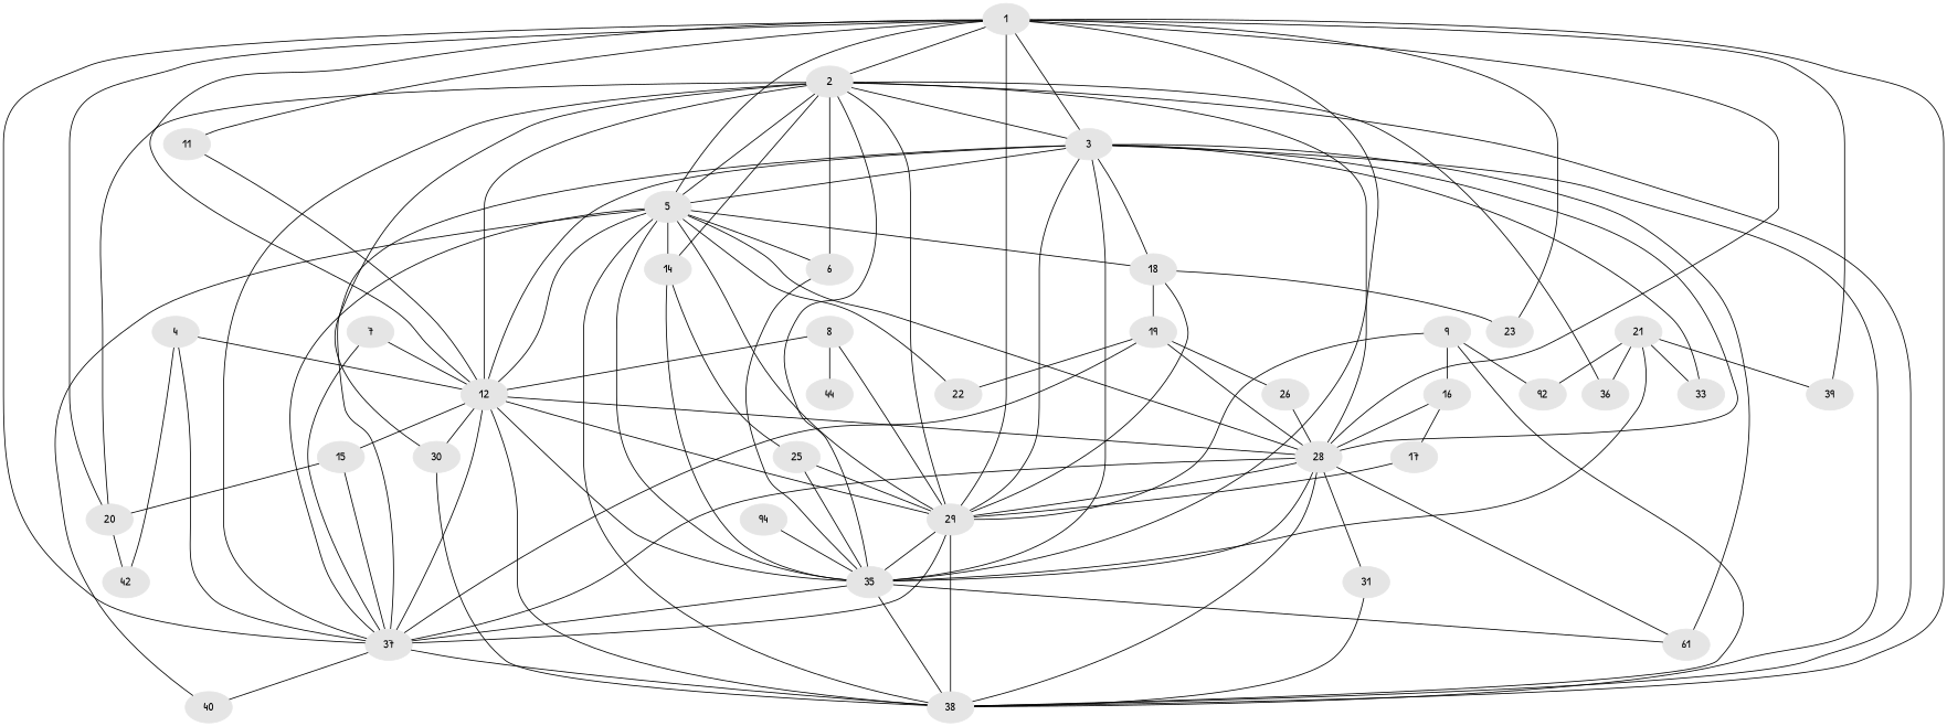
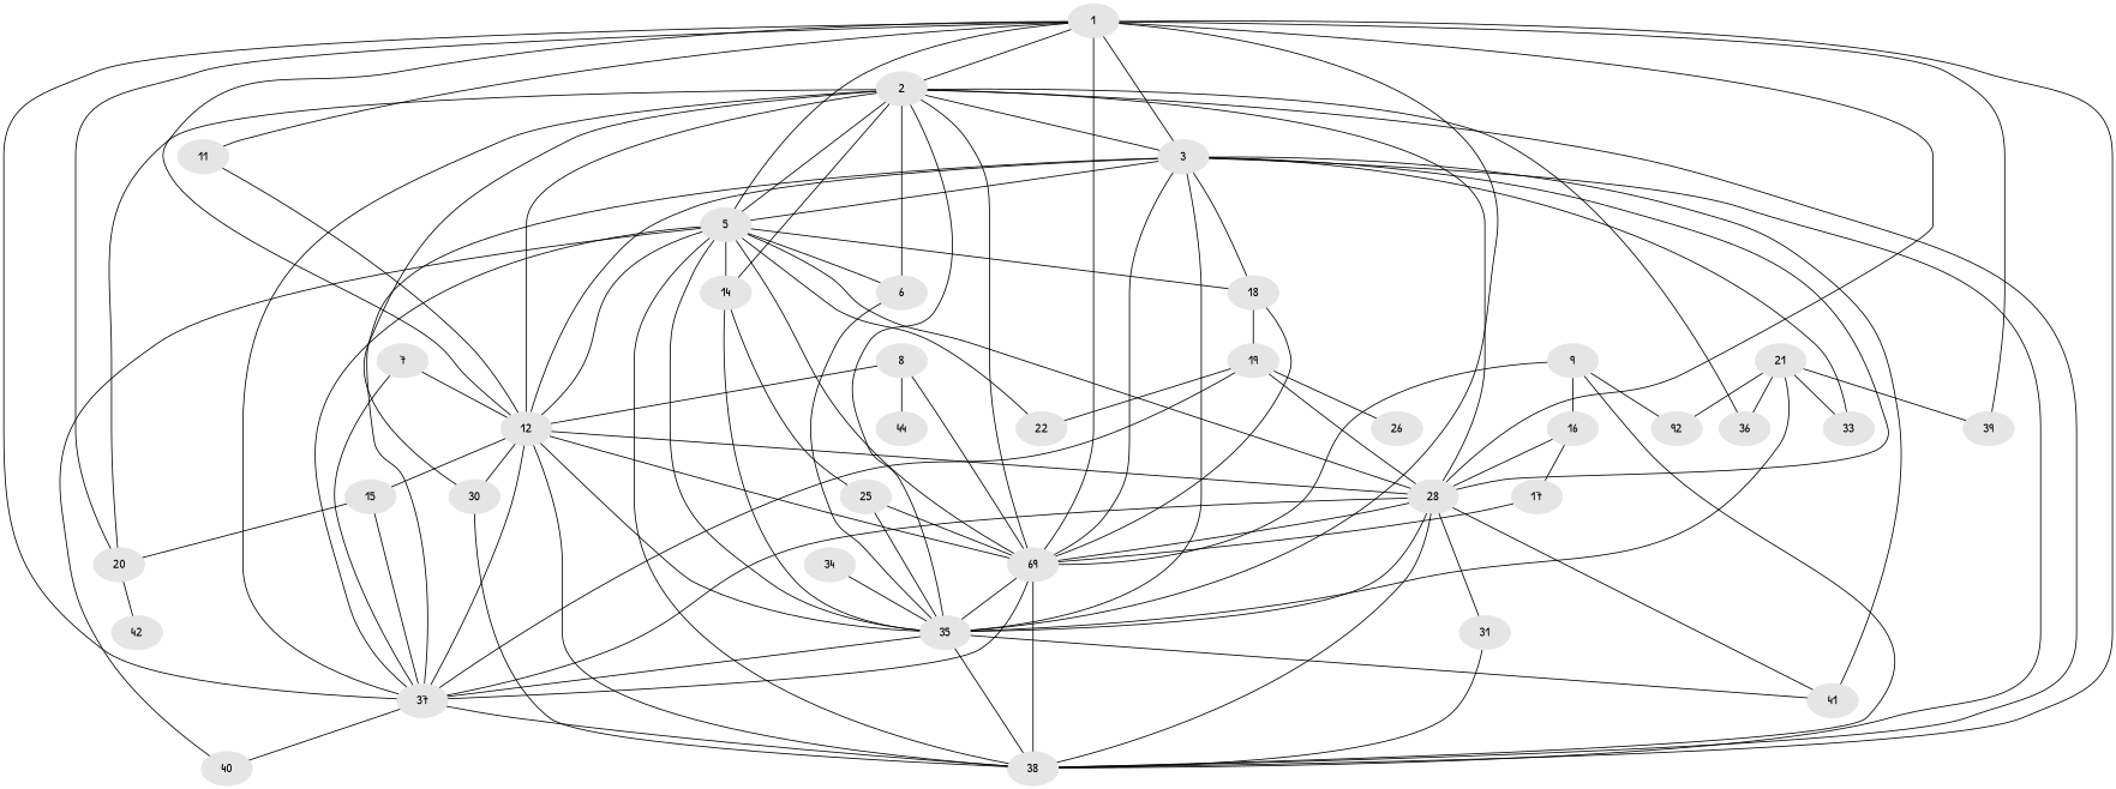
  graph {
    fontname="Patrick Hand"
    node [color=gray90 fontname="Patrick Hand" style=filled]
    edge [fontname="Patrick Hand" weight=1.0]
    1
    2
    3
    5
    11
    12
-   23
    28
-   29
+   29 [label=69]
    35
    37
    38
    39
    20
    6
    14
    30
    36
    18
    33
-   41 [label=61]
+   41
    22
    40
    15
    31
    25
    42
    19
-   4
    7
    8
    44
    9
    16
    n35 [label=92]
    17
    21
    26
-   34 [label=94]
+   34
    1 -- 2
    1 -- 3
    1 -- 5
    1 -- 11
    1 -- 12
-   1 -- 23
    1 -- 28
    1 -- 29
    1 -- 35
    1 -- 37
    1 -- 38
    1 -- 39
    1 -- 20
    2 -- 3
    2 -- 5
    2 -- 12
    2 -- 28
    2 -- 29
    2 -- 35
    2 -- 37
    2 -- 38
    2 -- 20 [weight=2.0]
    2 -- 6
    2 -- 14
    2 -- 30
    2 -- 36
    3 -- 5
    3 -- 12
    3 -- 28
    3 -- 29
    3 -- 35
    3 -- 37
    3 -- 38
    3 -- 18
    3 -- 33
    3 -- 41
    5 -- 12
    5 -- 28
    5 -- 29
    5 -- 35
    5 -- 37 [weight=3.0]
    5 -- 38 [weight=2.0]
    5 -- 6
    5 -- 14
    5 -- 18
    5 -- 22
    5 -- 40
    11 -- 12
    12 -- 28
    12 -- 29
    12 -- 35
    12 -- 37 [weight=2.0]
    12 -- 38
    12 -- 30
    12 -- 15
    28 -- 29
    28 -- 35
    28 -- 37 [weight=2.0]
    28 -- 38
    28 -- 41
    28 -- 31
    29 -- 35
    29 -- 37
    29 -- 38 [weight=2.0]
    35 -- 37 [weight=2.0]
    35 -- 38
    35 -- 41
    37 -- 38
    37 -- 40
    20 -- 42
    6 -- 35
    14 -- 35
    14 -- 25
    30 -- 38
-   18 -- 23
    18 -- 29
    18 -- 19
    15 -- 37
    15 -- 20
    31 -- 38
    25 -- 29
    25 -- 35
    19 -- 28
    19 -- 37
    19 -- 22
    19 -- 26
-   4 -- 12
-   4 -- 37
-   4 -- 42
    7 -- 12
    7 -- 37
    8 -- 12
    8 -- 29
    8 -- 44
    9 -- 29
    9 -- 38
    9 -- 16
    9 -- n35
    16 -- 28
    16 -- 17
    17 -- 29
    21 -- 35 [weight=2.0]
    21 -- 39
    21 -- 36
    21 -- 33
    21 -- n35
-   26 -- 28
    34 -- 35
  }
